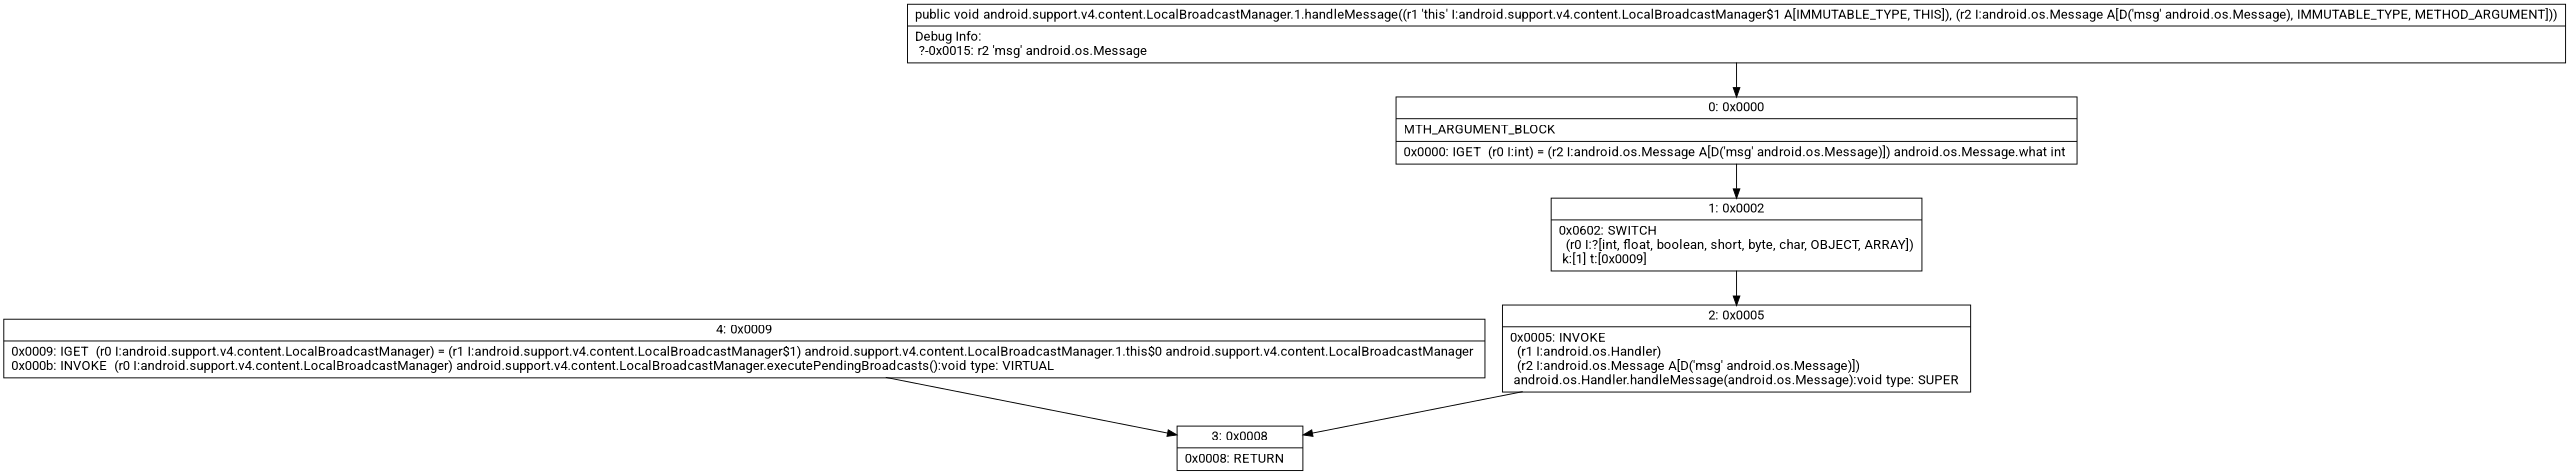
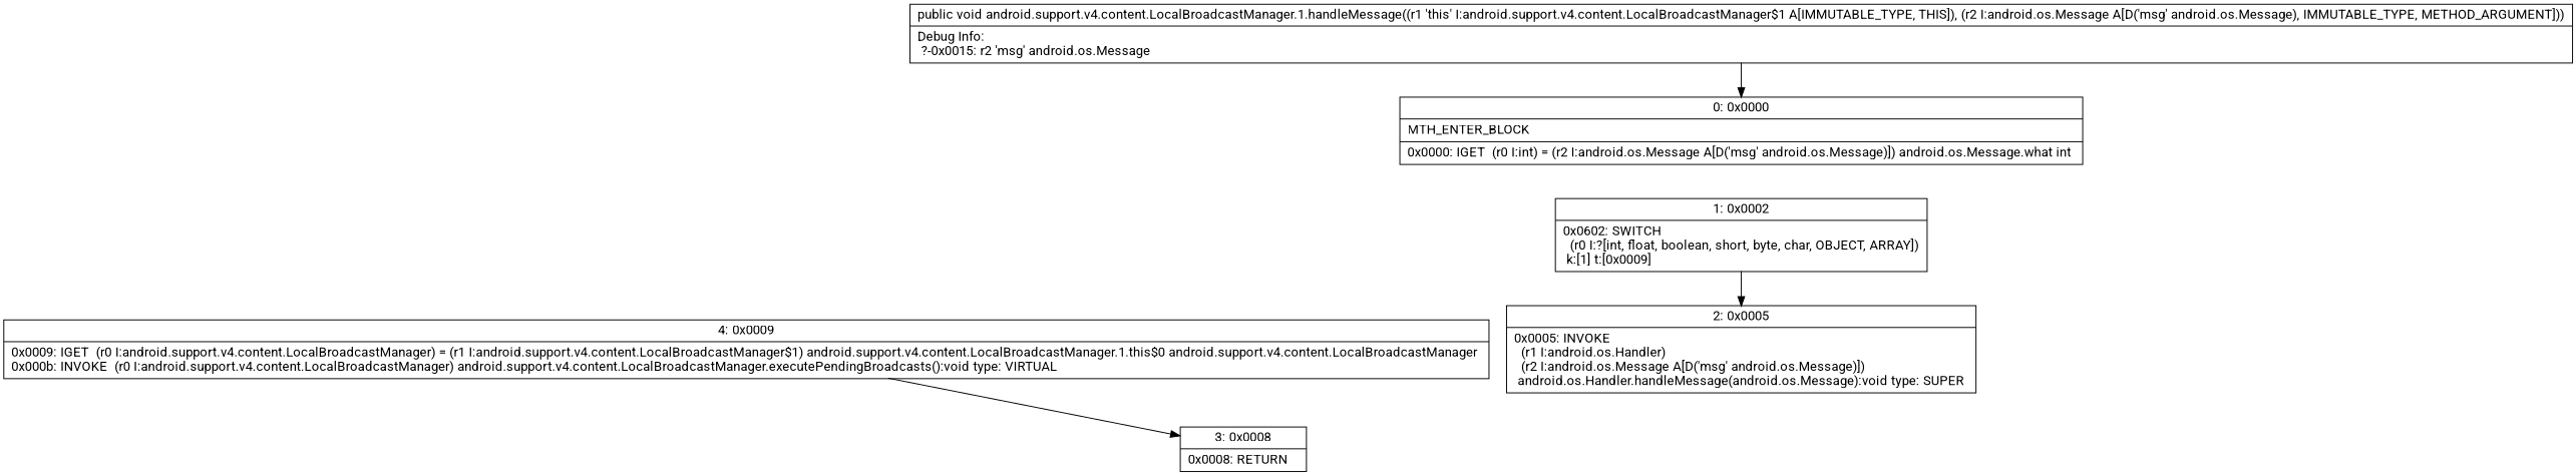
  digraph {
    fontname=Roboto
    node [fontname=Roboto shape=record]
    edge [fontname=Roboto]
-   n1 [label="{0\:\ 0x0000|MTH_ARGUMENT_BLOCK\l|0x0000: IGET  (r0 I:int) = (r2 I:android.os.Message A[D('msg' android.os.Message)]) android.os.Message.what int \l}"]
+   n1 [label="{0\:\ 0x0000|MTH_ENTER_BLOCK\l|0x0000: IGET  (r0 I:int) = (r2 I:android.os.Message A[D('msg' android.os.Message)]) android.os.Message.what int \l}"]
    n2 [label="{1\:\ 0x0002|0x0602: SWITCH  \l  (r0 I:?[int, float, boolean, short, byte, char, OBJECT, ARRAY])\l k:[1] t:[0x0009] \l}"]
    n3 [label="{2\:\ 0x0005|0x0005: INVOKE  \l  (r1 I:android.os.Handler)\l  (r2 I:android.os.Message A[D('msg' android.os.Message)])\l android.os.Handler.handleMessage(android.os.Message):void type: SUPER \l}"]
    n4 [label="{3\:\ 0x0008|0x0008: RETURN   \l}"]
    n5 [label="{4\:\ 0x0009|0x0009: IGET  (r0 I:android.support.v4.content.LocalBroadcastManager) = (r1 I:android.support.v4.content.LocalBroadcastManager$1) android.support.v4.content.LocalBroadcastManager.1.this$0 android.support.v4.content.LocalBroadcastManager \l0x000b: INVOKE  (r0 I:android.support.v4.content.LocalBroadcastManager) android.support.v4.content.LocalBroadcastManager.executePendingBroadcasts():void type: VIRTUAL \l}"]
    n6 [label="{public void android.support.v4.content.LocalBroadcastManager.1.handleMessage((r1 'this' I:android.support.v4.content.LocalBroadcastManager$1 A[IMMUTABLE_TYPE, THIS]), (r2 I:android.os.Message A[D('msg' android.os.Message), IMMUTABLE_TYPE, METHOD_ARGUMENT]))  | Debug Info:\l  ?\-0x0015: r2 'msg' android.os.Message\l}"]
-   n1 -> n2
    n2 -> n3
-   n3 -> n4
    n5 -> n4
    n6 -> n1
  }
